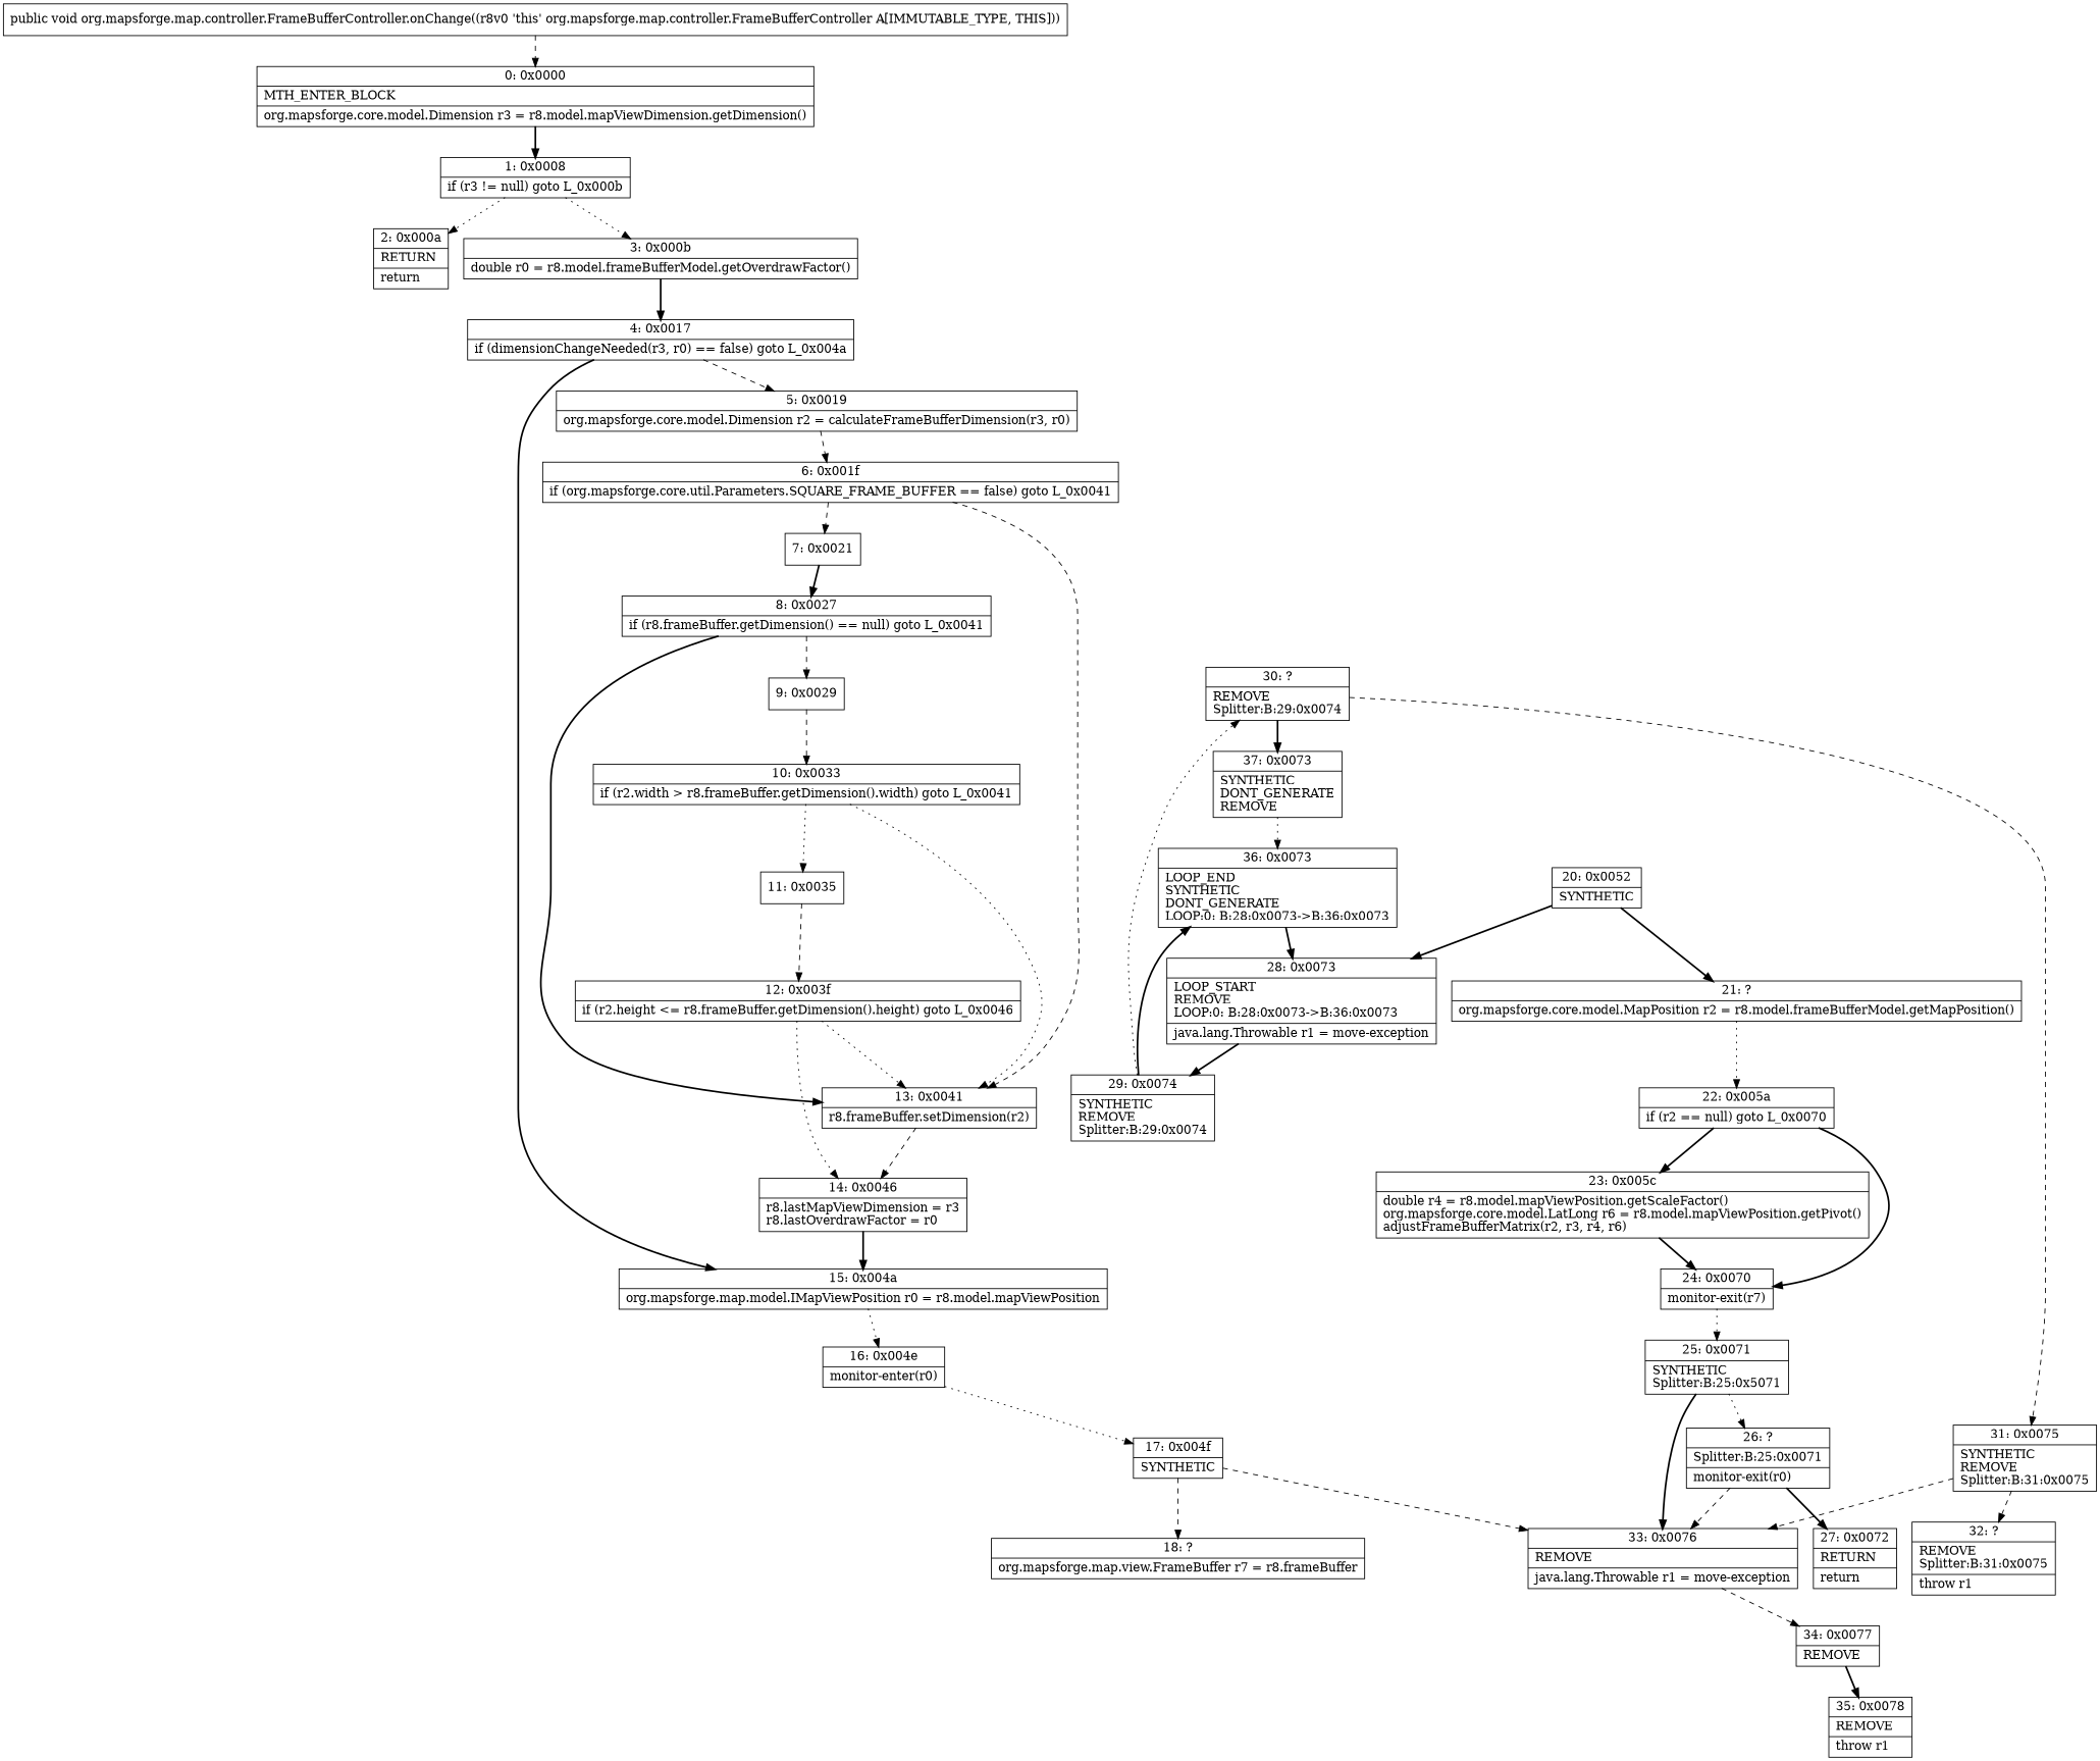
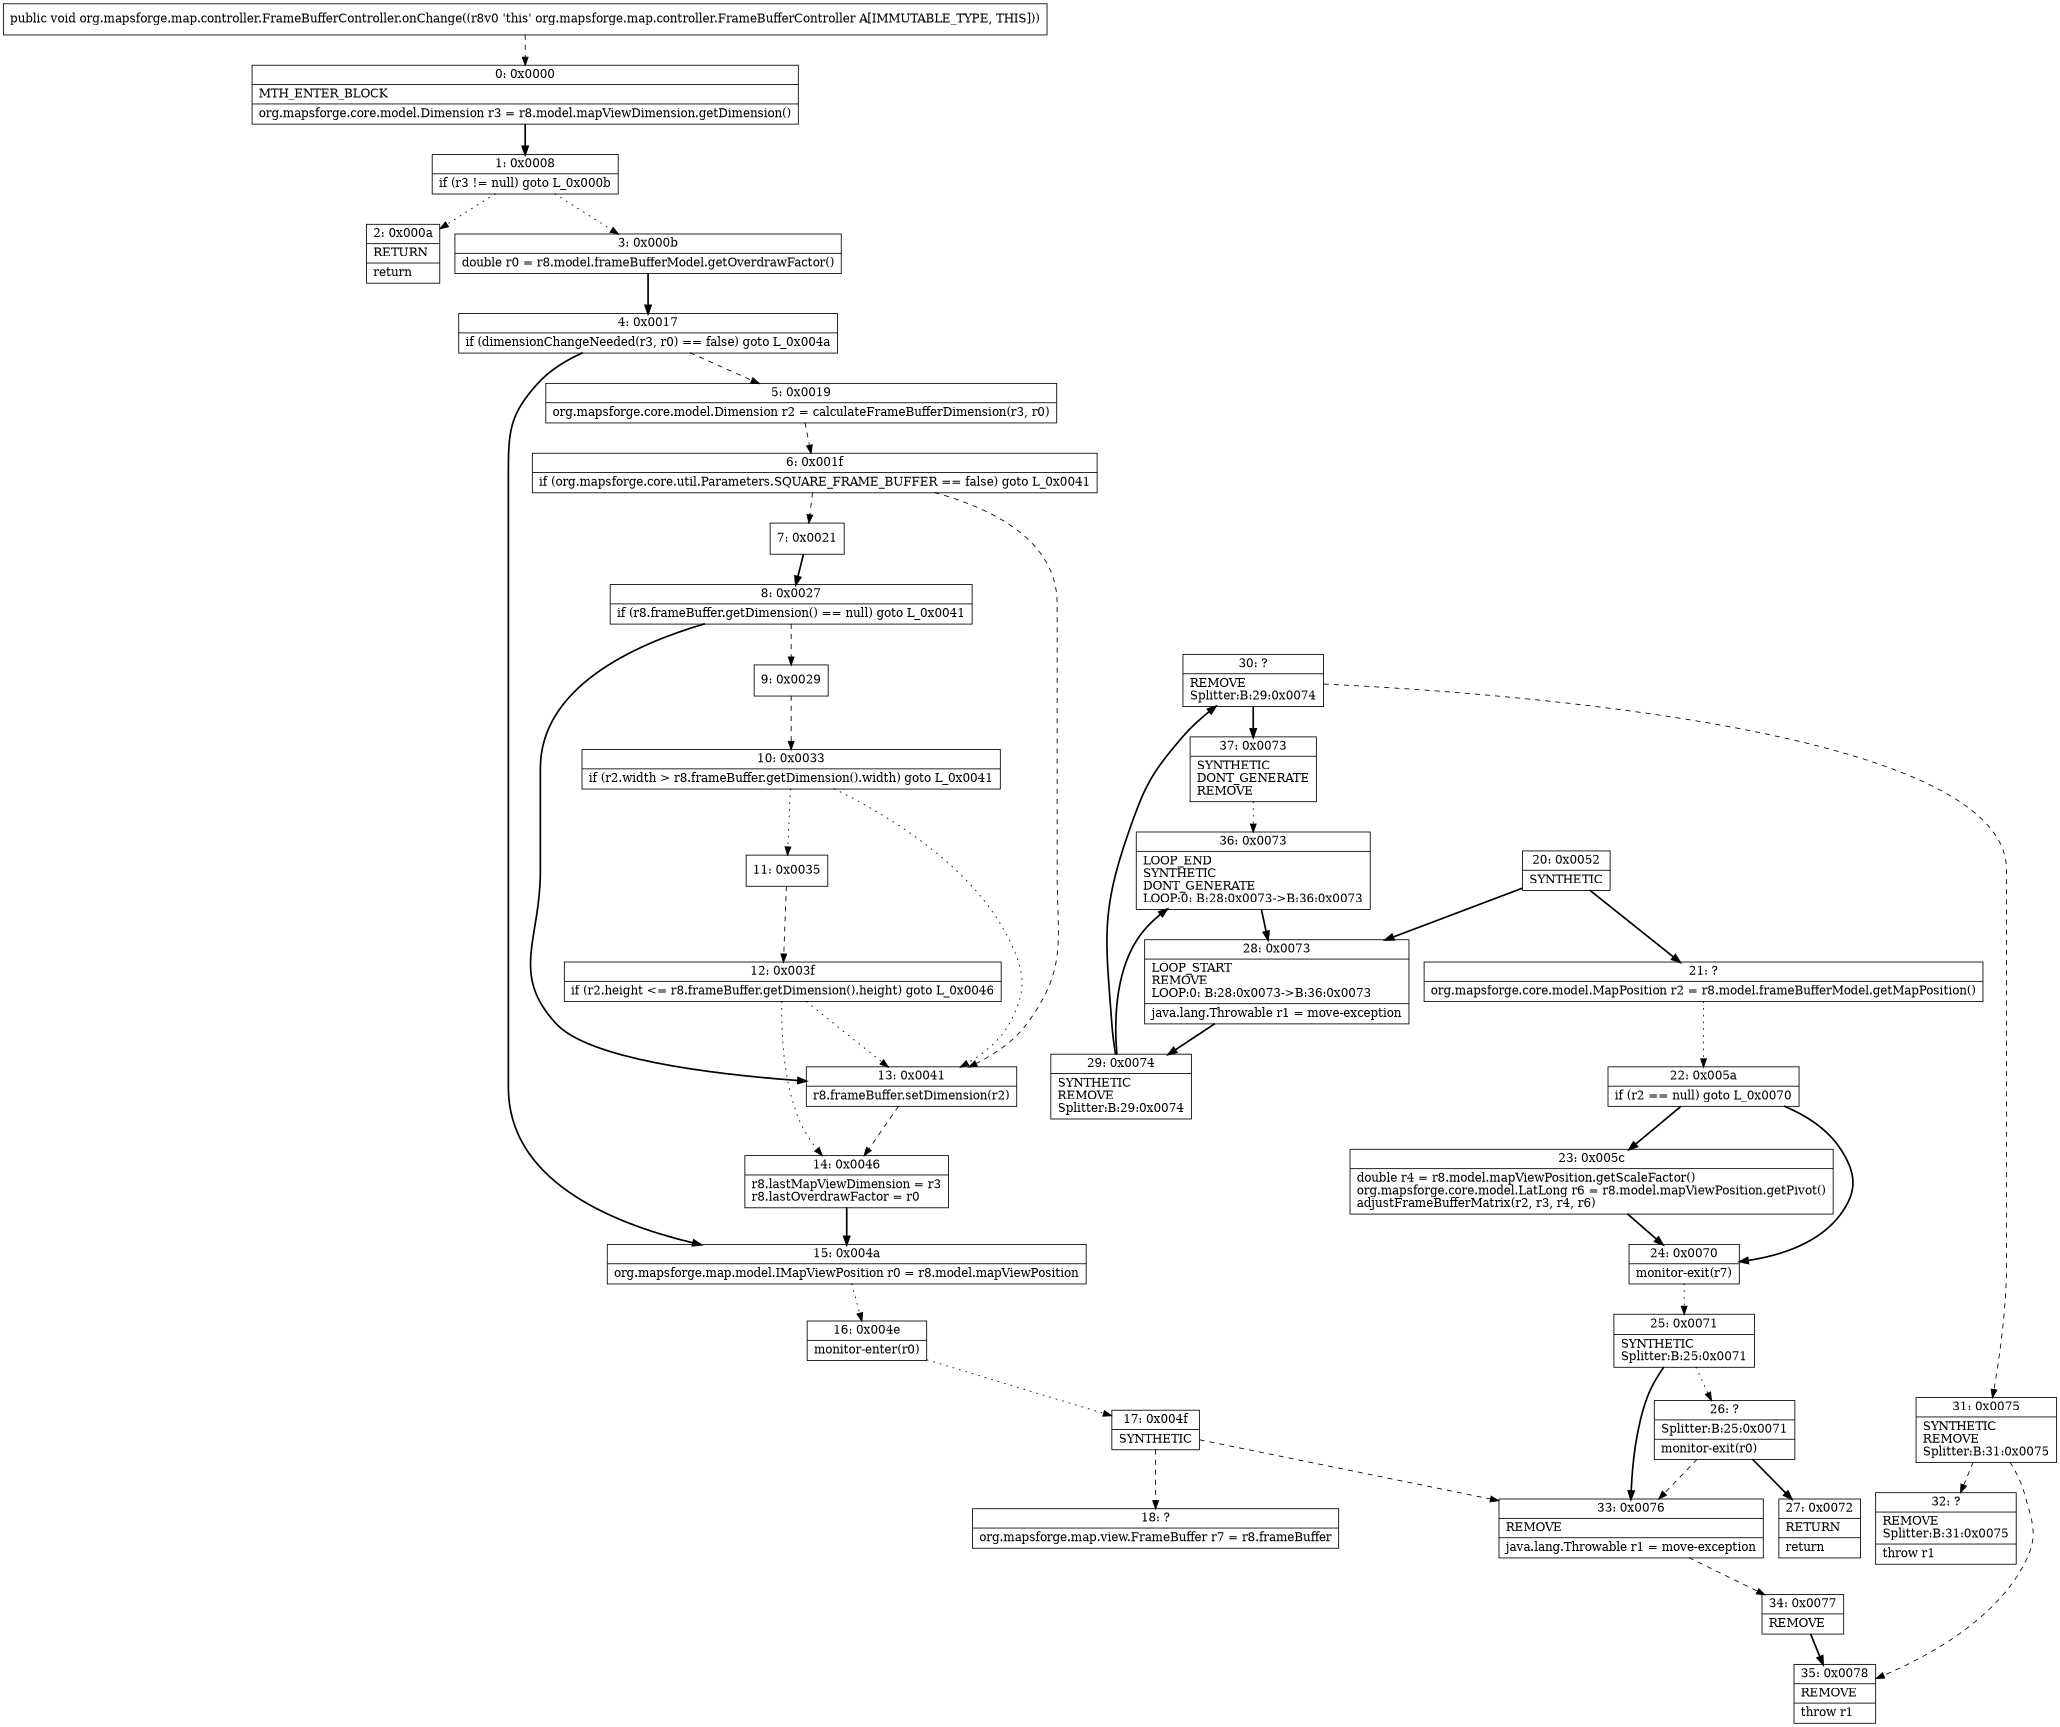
  digraph {
    node [shape=record]
    edge [style=bold]
    n1 [label="{0\:\ 0x0000|MTH_ENTER_BLOCK\l|org.mapsforge.core.model.Dimension r3 = r8.model.mapViewDimension.getDimension()\l}"]
    n2 [label="{1\:\ 0x0008|if (r3 != null) goto L_0x000b\l}"]
    n3 [label="{2\:\ 0x000a|RETURN\l|return\l}"]
    n4 [label="{3\:\ 0x000b|double r0 = r8.model.frameBufferModel.getOverdrawFactor()\l}"]
    n5 [label="{4\:\ 0x0017|if (dimensionChangeNeeded(r3, r0) == false) goto L_0x004a\l}"]
    n6 [label="{5\:\ 0x0019|org.mapsforge.core.model.Dimension r2 = calculateFrameBufferDimension(r3, r0)\l}"]
    n7 [label="{15\:\ 0x004a|org.mapsforge.map.model.IMapViewPosition r0 = r8.model.mapViewPosition\l}"]
    n8 [label="{6\:\ 0x001f|if (org.mapsforge.core.util.Parameters.SQUARE_FRAME_BUFFER == false) goto L_0x0041\l}"]
    n9 [label="{16\:\ 0x004e|monitor\-enter(r0)\l}"]
    n10 [label="{7\:\ 0x0021}"]
    n11 [label="{13\:\ 0x0041|r8.frameBuffer.setDimension(r2)\l}"]
    n12 [label="{8\:\ 0x0027|if (r8.frameBuffer.getDimension() == null) goto L_0x0041\l}"]
    n13 [label="{14\:\ 0x0046|r8.lastMapViewDimension = r3\lr8.lastOverdrawFactor = r0\l}"]
    n14 [label="{9\:\ 0x0029}"]
    n15 [label="{10\:\ 0x0033|if (r2.width \> r8.frameBuffer.getDimension().width) goto L_0x0041\l}"]
    n16 [label="{11\:\ 0x0035}"]
    n17 [label="{12\:\ 0x003f|if (r2.height \<= r8.frameBuffer.getDimension().height) goto L_0x0046\l}"]
    n18 [label="{17\:\ 0x004f|SYNTHETIC\l}"]
    n19 [label="{18\:\ ?|org.mapsforge.map.view.FrameBuffer r7 = r8.frameBuffer\l}"]
    n20 [label="{33\:\ 0x0076|REMOVE\l|java.lang.Throwable r1 = move\-exception\l}"]
    n21 [label="{34\:\ 0x0077|REMOVE\l}"]
    n22 [label="{20\:\ 0x0052|SYNTHETIC\l}"]
    n23 [label="{21\:\ ?|org.mapsforge.core.model.MapPosition r2 = r8.model.frameBufferModel.getMapPosition()\l}"]
    n24 [label="{28\:\ 0x0073|LOOP_START\lREMOVE\lLOOP:0: B:28:0x0073\-\>B:36:0x0073\l|java.lang.Throwable r1 = move\-exception\l}"]
    n25 [label="{22\:\ 0x005a|if (r2 == null) goto L_0x0070\l}"]
    n26 [label="{29\:\ 0x0074|SYNTHETIC\lREMOVE\lSplitter:B:29:0x0074\l}"]
    n27 [label="{23\:\ 0x005c|double r4 = r8.model.mapViewPosition.getScaleFactor()\lorg.mapsforge.core.model.LatLong r6 = r8.model.mapViewPosition.getPivot()\ladjustFrameBufferMatrix(r2, r3, r4, r6)\l}"]
    n28 [label="{24\:\ 0x0070|monitor\-exit(r7)\l}"]
-   n29 [label="{25\:\ 0x0071|SYNTHETIC\lSplitter:B:25:0x5071\l}"]
+   n29 [label="{25\:\ 0x0071|SYNTHETIC\lSplitter:B:25:0x0071\l}"]
    n30 [label="{26\:\ ?|Splitter:B:25:0x0071\l|monitor\-exit(r0)\l}"]
    n31 [label="{27\:\ 0x0072|RETURN\l|return\l}"]
    n32 [label="{30\:\ ?|REMOVE\lSplitter:B:29:0x0074\l}"]
    n33 [label="{36\:\ 0x0073|LOOP_END\lSYNTHETIC\lDONT_GENERATE\lLOOP:0: B:28:0x0073\-\>B:36:0x0073\l}"]
    n34 [label="{31\:\ 0x0075|SYNTHETIC\lREMOVE\lSplitter:B:31:0x0075\l}"]
    n35 [label="{37\:\ 0x0073|SYNTHETIC\lDONT_GENERATE\lREMOVE\l}"]
    n36 [label="{32\:\ ?|REMOVE\lSplitter:B:31:0x0075\l|throw r1\l}"]
    n37 [label="{35\:\ 0x0078|REMOVE\l|throw r1\l}"]
    n38 [label="{public void org.mapsforge.map.controller.FrameBufferController.onChange((r8v0 'this' org.mapsforge.map.controller.FrameBufferController A[IMMUTABLE_TYPE, THIS])) }"]
    n1 -> n2
    n2 -> n3 [style=dotted]
    n2 -> n4 [style=dotted]
    n4 -> n5
    n5 -> n6 [style=dashed]
    n5 -> n7
    n6 -> n8 [style=dashed]
    n7 -> n9 [style=dotted]
    n8 -> n10 [style=dashed]
    n8 -> n11 [style=dashed]
    n9 -> n18 [style=dotted]
    n10 -> n12
    n11 -> n13 [style=dashed]
    n12 -> n11
    n12 -> n14 [style=dashed]
    n13 -> n7
    n14 -> n15 [style=dashed]
    n15 -> n11 [style=dotted]
    n15 -> n16 [style=dotted]
    n16 -> n17 [style=dashed]
    n17 -> n11 [style=dotted]
    n17 -> n13 [style=dotted]
    n18 -> n19 [style=dashed]
    n18 -> n20 [style=dashed]
    n20 -> n21 [style=dashed]
    n21 -> n37
    n22 -> n23
    n22 -> n24
    n23 -> n25 [style=dotted]
    n24 -> n26
    n25 -> n27
    n25 -> n28
-   n26 -> n32 [style=dotted]
+   n26 -> n32
    n26 -> n33
    n27 -> n28
    n28 -> n29 [style=dotted]
    n29 -> n20
    n29 -> n30 [style=dotted]
    n30 -> n20 [style=dashed]
    n30 -> n31
    n32 -> n34 [style=dashed]
    n32 -> n35
    n33 -> n24
-   n34 -> n20 [style=dashed]
+   n34 -> n37 [style=dashed]
    n34 -> n36 [style=dashed]
    n35 -> n33 [style=dotted]
    n38 -> n1 [style=dashed]
  }
